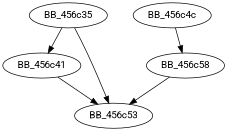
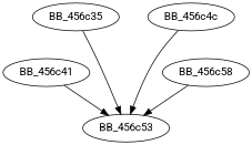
  digraph {
    fontname=Roboto
    node [fontname=Roboto]
    edge [fontname=Roboto]
    BB_456c35
    BB_456c41
    BB_456c53
    n4 [label=BB_456c58]
    BB_456c4c
-   BB_456c35 -> BB_456c41
    BB_456c35 -> BB_456c53
    BB_456c41 -> BB_456c53
    n4 -> BB_456c53
-   BB_456c4c -> n4
+   BB_456c4c -> BB_456c53
  }
